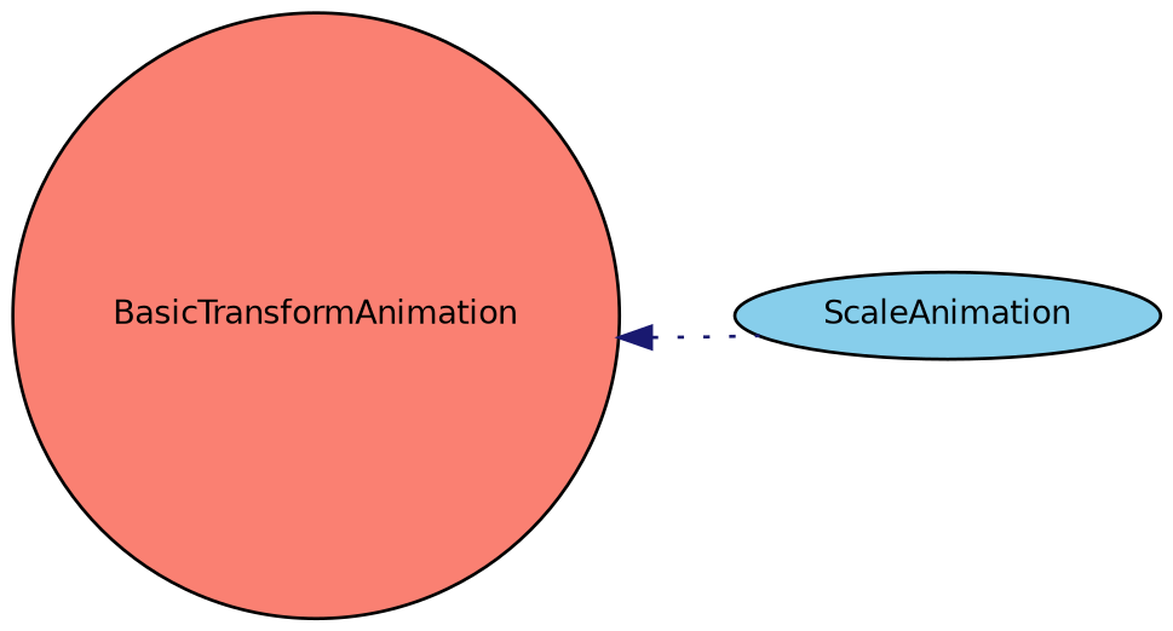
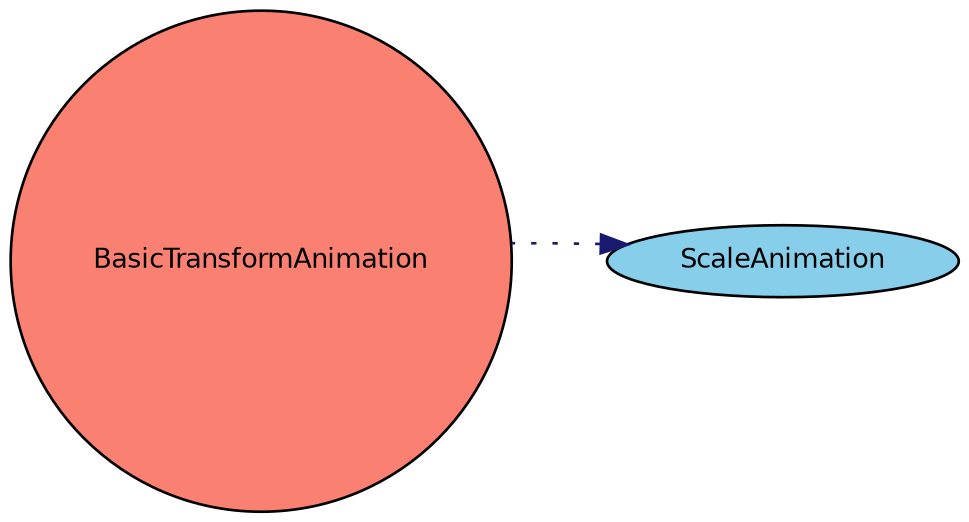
  digraph {
    rankdir=LR
    node [color=black fontname=Helvetica fontsize=10 style=filled]
    n1 [fillcolor=salmon height=0.2 label=BasicTransformAnimation shape=circle width=0.4]
    n2 [fillcolor=skyblue height=0.2 label=ScaleAnimation shape=ellipse width=0.4]
-   n1 -> n2 [color=midnightblue dir=back fontname=Helvetica fontsize=10 labelfontname=Helvetica labelfontsize=10 style=dotted]
+   n2 -> n1 [color=midnightblue dir=back fontname=Helvetica fontsize=10 labelfontname=Helvetica labelfontsize=10 style=dotted]
  }
